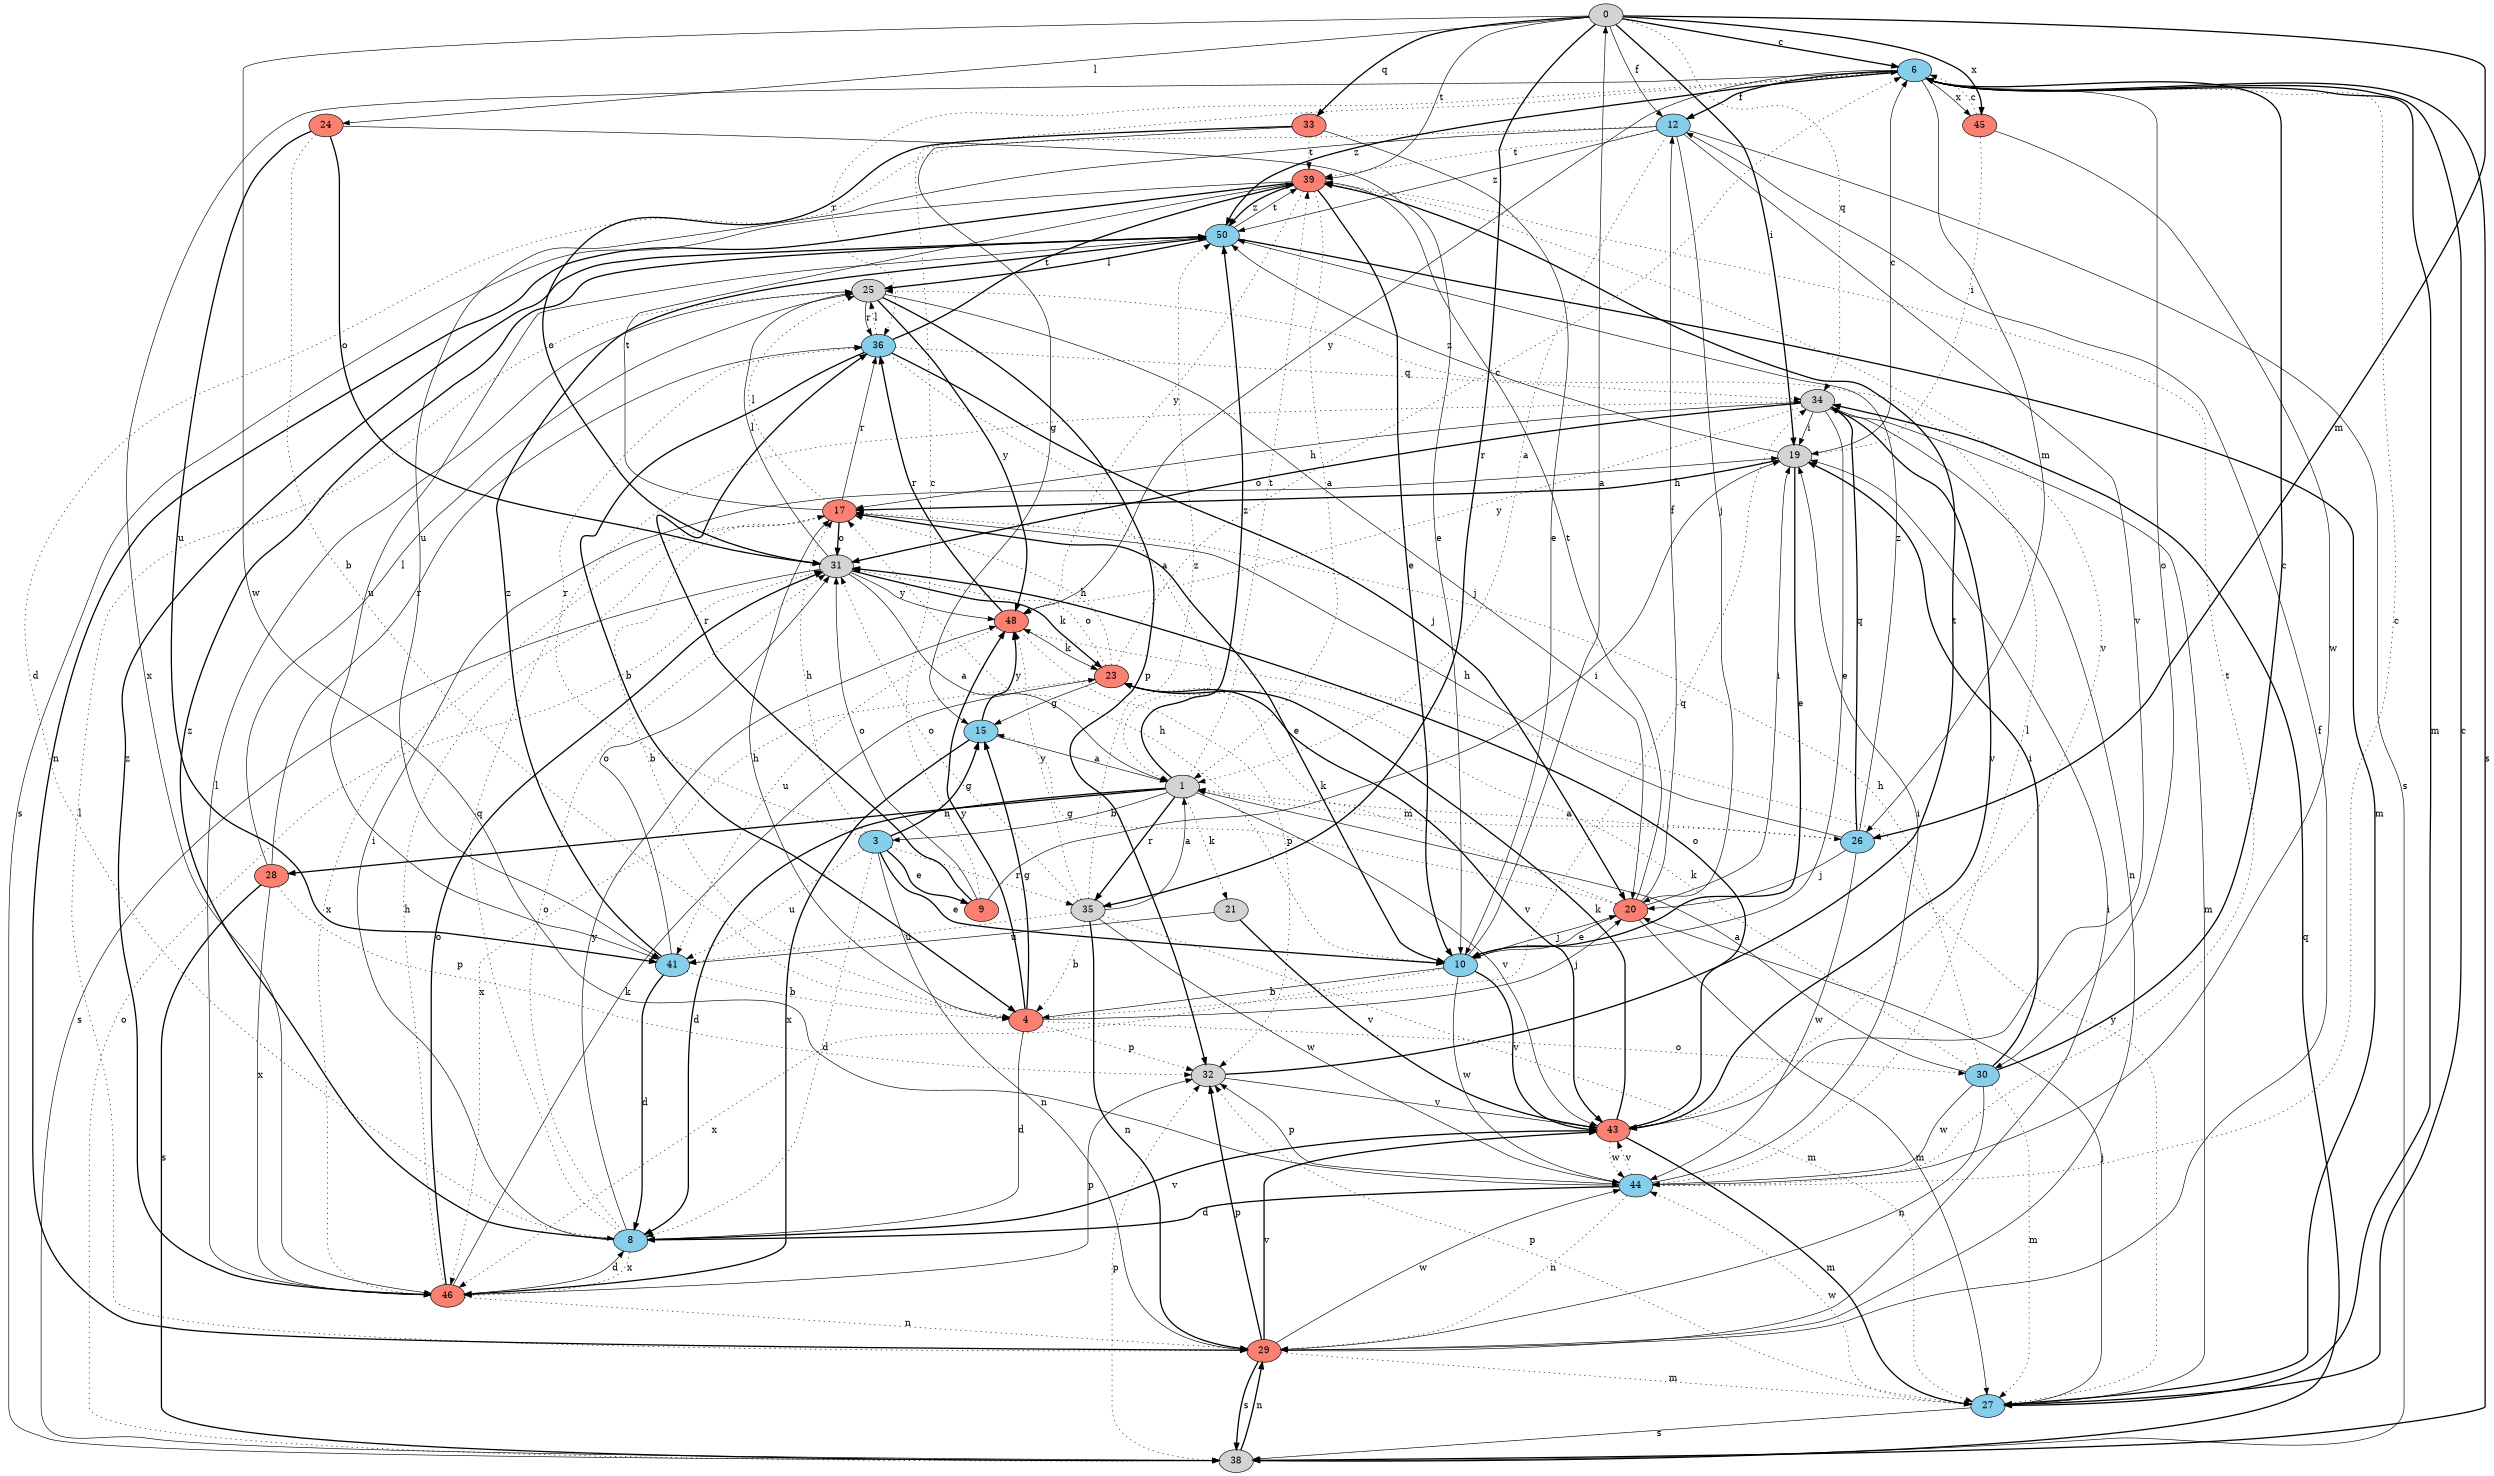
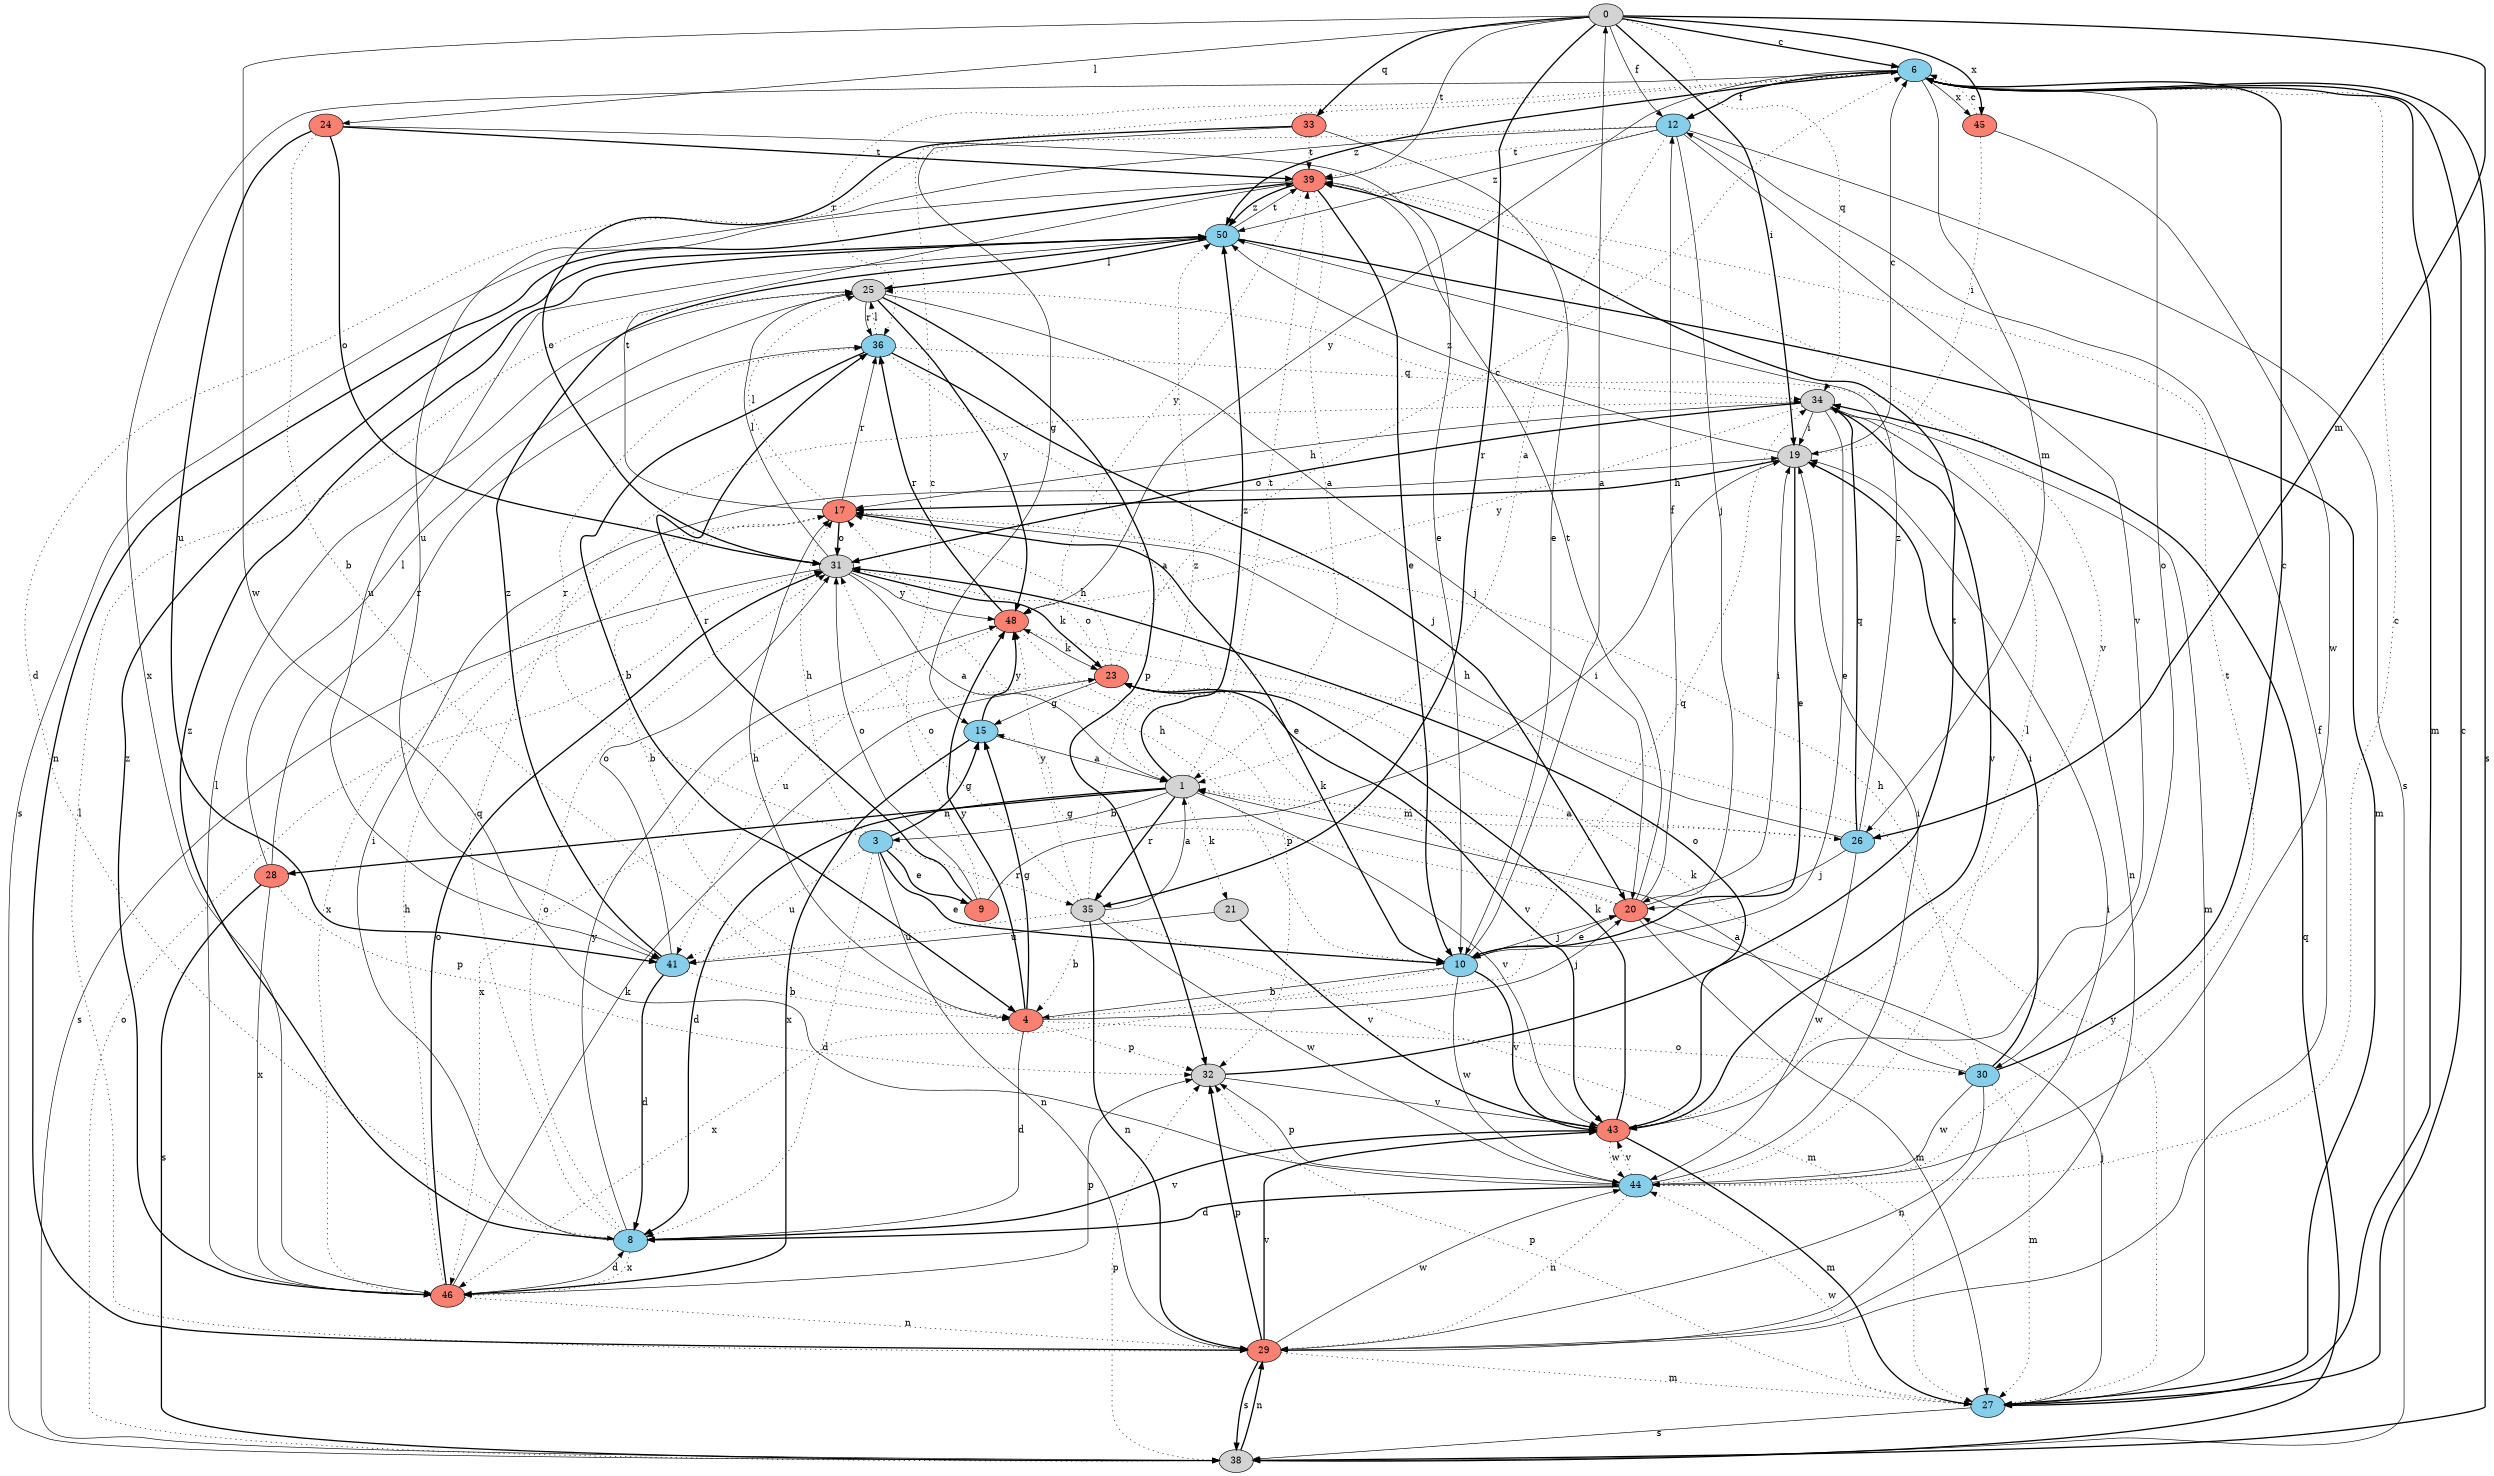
  strict digraph {
    node [fillcolor=salmon style=filled]
    edge [style=solid]
    0 [fillcolor=lightgrey]
    6 [fillcolor=skyblue]
    12 [fillcolor=skyblue]
    19 [fillcolor=lightgrey]
    24
    26 [fillcolor=skyblue]
    33
    34 [fillcolor=lightgrey]
    35 [fillcolor=lightgrey]
    39
    44 [fillcolor=skyblue]
    45
    50 [fillcolor=skyblue]
    36 [fillcolor=skyblue]
    30 [fillcolor=skyblue]
    48
    27 [fillcolor=skyblue]
    38 [fillcolor=lightgrey]
    46
    1 [fillcolor=lightgrey]
    8 [fillcolor=skyblue]
    43
    41 [fillcolor=skyblue]
    20
    10 [fillcolor=skyblue]
    17
    4
    31 [fillcolor=lightgrey]
    15 [fillcolor=skyblue]
    29
    32 [fillcolor=lightgrey]
    25 [fillcolor=lightgrey]
    3 [fillcolor=skyblue]
    21 [fillcolor=lightgrey]
    28
    9
    23
    0 -> 6 [label=c style=bold]
    0 -> 12 [label=f]
    0 -> 19 [label=i style=bold]
    0 -> 24 [label=l]
    0 -> 26 [label=m style=bold]
    0 -> 33 [label=q style=bold]
    0 -> 34 [label=q style=dotted]
    0 -> 35 [label=r style=bold]
    0 -> 39 [label=t]
    0 -> 44 [label=w]
    0 -> 45 [label=x style=bold]
    6 -> 12 [label=f style=bold]
    6 -> 26 [label=m]
    6 -> 45 [label=x]
    6 -> 50 [label=z style=bold]
    6 -> 36 [label=r style=dotted]
    6 -> 30 [label=o]
    6 -> 48 [label=y]
    6 -> 27 [label=m style=bold]
    6 -> 38 [label=s style=bold]
    6 -> 46 [label=x]
    12 -> 39 [label=t style=dotted]
    12 -> 50 [label=z]
    12 -> 38 [label=s]
    12 -> 1 [label=a style=dotted]
    12 -> 8 [label=d style=dotted]
    12 -> 43 [label=v]
    12 -> 41 [label=u]
    12 -> 20 [label=j]
    19 -> 6 [label=c]
    19 -> 50 [label=z]
    19 -> 10 [label=e style=bold]
    19 -> 17 [label=h style=bold]
-   36 -> 39 [label=t style=bold]
+   24 -> 39 [label=t style=bold]
    24 -> 41 [label=u style=bold]
    24 -> 10 [label=e]
    24 -> 4 [label=b style=dotted]
    24 -> 31 [label=o style=bold]
    26 -> 34 [label=q style=bold]
    26 -> 44 [label=w]
    26 -> 50 [label=z]
    26 -> 1 [label=a style=dotted]
    26 -> 20 [label=j]
    26 -> 17 [label=h]
    33 -> 39 [label=t style=dotted]
    33 -> 10 [label=e]
    33 -> 31 [label=o style=bold]
    33 -> 15 [label=g]
    34 -> 19 [label=i]
    34 -> 48 [label=y style=dotted]
    34 -> 27 [label=m]
    34 -> 43 [label=v style=bold]
    34 -> 10 [label=e]
    34 -> 17 [label=h]
    34 -> 31 [label=o style=bold]
    34 -> 29 [label=n]
    35 -> 44 [label=w]
    35 -> 50 [label=z style=dotted]
    35 -> 48 [label=y style=dotted]
    35 -> 27 [label=m style=dotted]
    35 -> 1 [label=a]
    35 -> 41 [label=u style=dotted]
    35 -> 4 [label=b style=dotted]
    35 -> 31 [label=o style=dotted]
    35 -> 29 [label=n style=bold]
    39 -> 50 [label=z style=bold]
    39 -> 48 [label=y style=dotted]
    39 -> 38 [label=s]
    39 -> 1 [label=a style=dotted]
    39 -> 43 [label=v style=dotted]
    39 -> 10 [label=e style=bold]
    39 -> 29 [label=n style=bold]
    44 -> 6 [label=c style=dotted]
    44 -> 19 [label=i]
    44 -> 39 [label=t style=dotted]
    44 -> 8 [label=d style=bold]
    44 -> 43 [label=v style=dotted]
    44 -> 29 [label=n style=dotted]
    44 -> 32 [label=p]
    44 -> 25 [label=l style=dotted]
    45 -> 6 [label=c style=dotted]
    45 -> 19 [label=i style=dotted]
    45 -> 44 [label=w]
    50 -> 39 [label=t]
    50 -> 27 [label=m style=bold]
    50 -> 41 [label=u]
    50 -> 25 [label=l style=bold]
    36 -> 34 [label=q style=dotted]
    36 -> 1 [label=a style=dotted]
    36 -> 20 [label=j style=bold]
    36 -> 4 [label=b style=bold]
    36 -> 25 [label=l style=dotted]
    30 -> 6 [label=c style=bold]
    30 -> 19 [label=i style=bold]
    30 -> 44 [label=w]
    30 -> 27 [label=m style=dotted]
    30 -> 1 [label=a]
    30 -> 17 [label=h style=dotted]
    30 -> 29 [label=n]
    30 -> 23 [label=k style=dotted]
    48 -> 36 [label=r style=bold]
    48 -> 41 [label=u style=dotted]
    48 -> 32 [label=p style=dotted]
    48 -> 23 [label=k]
    27 -> 6 [label=c style=bold]
    27 -> 44 [label=w style=dotted]
    27 -> 48 [label=y style=dotted]
    27 -> 38 [label=s]
    27 -> 20 [label=j]
    27 -> 32 [label=p style=dotted]
    38 -> 34 [label=q style=bold]
    38 -> 31 [label=o style=dotted]
    38 -> 29 [label=n style=bold]
    38 -> 32 [label=p style=dotted]
    46 -> 50 [label=z style=bold]
    46 -> 8 [label=d]
    46 -> 17 [label=h style=dotted]
    46 -> 31 [label=o style=bold]
    46 -> 29 [label=n style=dotted]
    46 -> 32 [label=p]
    46 -> 25 [label=l]
    46 -> 23 [label=k]
    1 -> 26 [label=m style=dotted]
    1 -> 35 [label=r style=bold]
    1 -> 39 [label=t style=dotted]
    1 -> 50 [label=z style=bold]
    1 -> 8 [label=d style=bold]
    1 -> 43 [label=v]
    1 -> 3 [label=b]
    1 -> 21 [label=k style=dotted]
    1 -> 28 [label=n style=bold]
    8 -> 19 [label=i]
    8 -> 34 [label=q style=dotted]
    8 -> 50 [label=z style=bold]
    8 -> 48 [label=y]
    8 -> 46 [label=x style=dotted]
    8 -> 43 [label=v style=bold]
    8 -> 31 [label=o style=dotted]
    43 -> 44 [label=w style=dotted]
    43 -> 27 [label=m style=bold]
    43 -> 31 [label=o style=bold]
    43 -> 23 [label=k style=bold]
    41 -> 50 [label=z style=bold]
    41 -> 8 [label=d style=bold]
    41 -> 4 [label=b style=dotted]
    41 -> 31 [label=o]
    20 -> 12 [label=f]
    20 -> 19 [label=i]
    20 -> 39 [label=t]
    20 -> 27 [label=m]
    20 -> 10 [label=e]
    20 -> 15 [label=g style=dotted]
    20 -> 23 [label=k style=dotted]
    10 -> 0 [label=a]
    10 -> 44 [label=w]
    10 -> 46 [label=x style=dotted]
    10 -> 43 [label=v style=bold]
    10 -> 20 [label=j]
    10 -> 17 [label=h style=dotted]
    10 -> 4 [label=b]
    17 -> 39 [label=t]
    17 -> 36 [label=r]
    17 -> 46 [label=x style=dotted]
    17 -> 10 [label=e style=bold]
    17 -> 4 [label=b style=dotted]
    17 -> 31 [label=o style=bold]
    17 -> 25 [label=l style=dotted]
    4 -> 34 [label=q style=dotted]
    4 -> 30 [label=o style=dotted]
    4 -> 48 [label=y style=bold]
    4 -> 8 [label=d]
    4 -> 20 [label=j]
    4 -> 17 [label=h]
    4 -> 15 [label=g style=bold]
    4 -> 32 [label=p style=dotted]
    31 -> 48 [label=y]
    31 -> 38 [label=s]
    31 -> 1 [label=a]
    31 -> 25 [label=l]
    31 -> 23 [label=k style=bold]
    15 -> 48 [label=y style=bold]
    15 -> 46 [label=x style=bold]
    15 -> 1 [label=a]
    29 -> 12 [label=f]
    29 -> 19 [label=i]
    29 -> 44 [label=w]
    29 -> 27 [label=m style=dotted]
    29 -> 38 [label=s style=bold]
    29 -> 43 [label=v style=bold]
    29 -> 32 [label=p style=bold]
    29 -> 25 [label=l style=dotted]
    32 -> 39 [label=t style=bold]
    32 -> 43 [label=v]
    25 -> 36 [label=r]
    25 -> 48 [label=y style=bold]
    25 -> 20 [label=j]
    25 -> 32 [label=p style=bold]
    3 -> 35 [label=r style=dotted]
    3 -> 36 [label=r style=dotted]
    3 -> 8 [label=d style=dotted]
    3 -> 41 [label=u style=dotted]
    3 -> 10 [label=e style=bold]
    3 -> 17 [label=h style=dotted]
    3 -> 15 [label=g style=bold]
    3 -> 29 [label=n]
    3 -> 9 [label=e style=bold]
    21 -> 43 [label=v style=bold]
    21 -> 41 [label=u]
    28 -> 36 [label=r]
    28 -> 38 [label=s style=bold]
    28 -> 46 [label=x]
    28 -> 32 [label=p style=dotted]
    28 -> 25 [label=l]
    9 -> 6 [label=c style=dotted]
    9 -> 19 [label=i]
    9 -> 36 [label=r style=bold]
    9 -> 31 [label=o]
    23 -> 6 [label=c style=dotted]
    23 -> 46 [label=x style=dotted]
    23 -> 43 [label=v style=bold]
    23 -> 17 [label=h style=dotted]
    23 -> 31 [label=o style=dotted]
    23 -> 15 [label=g]
  }
